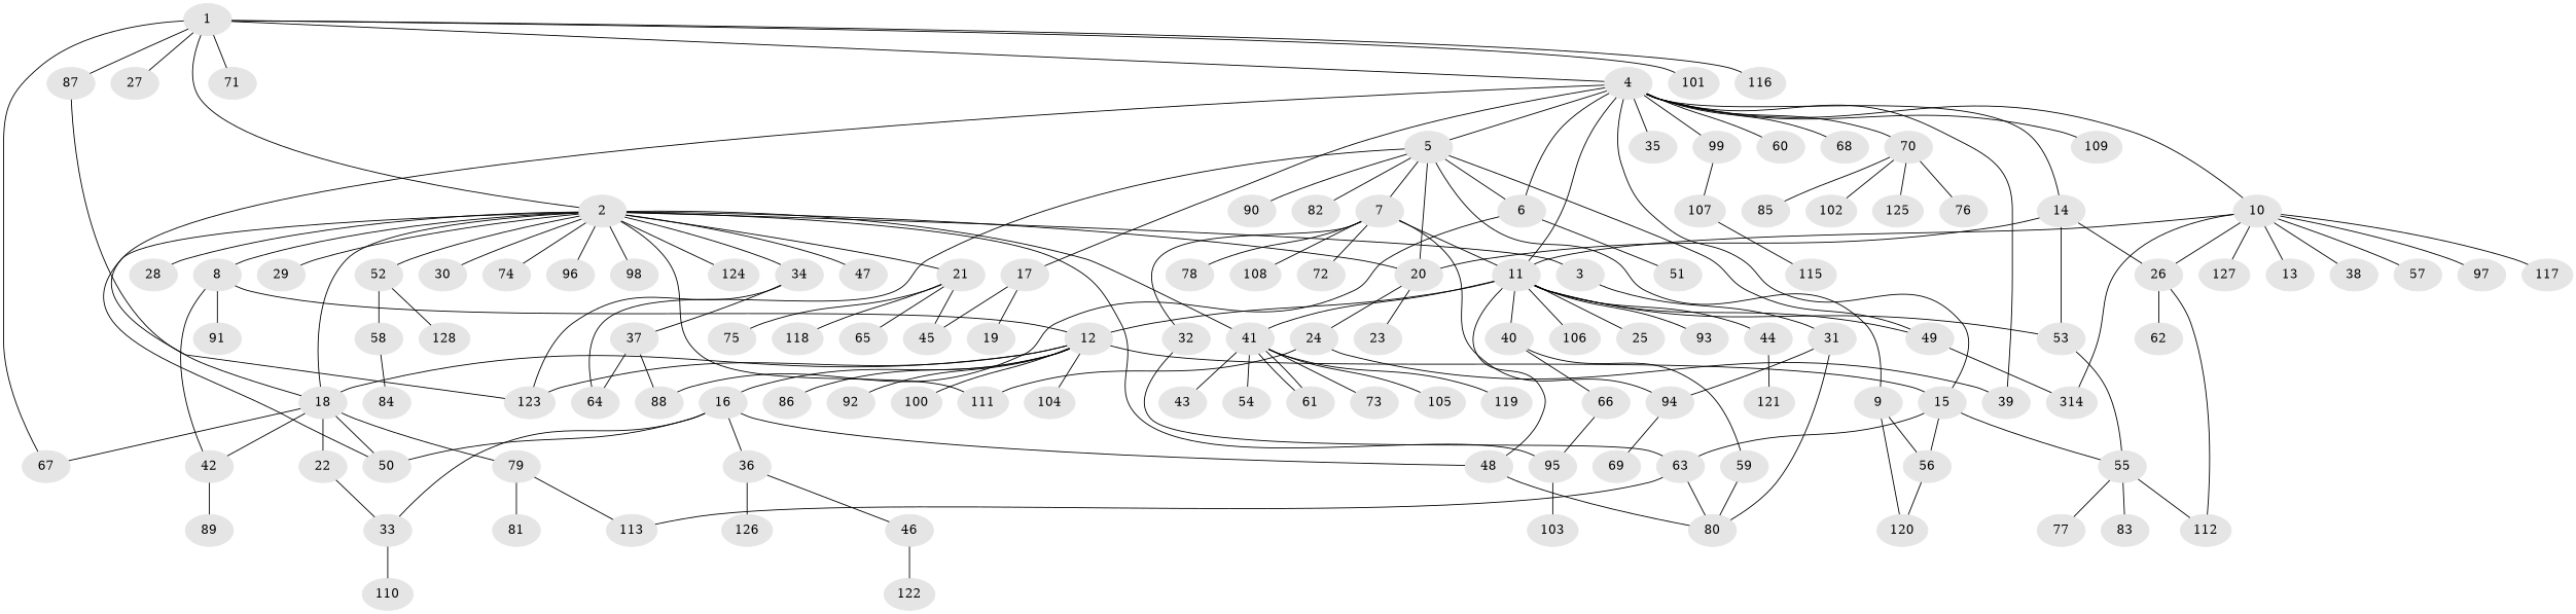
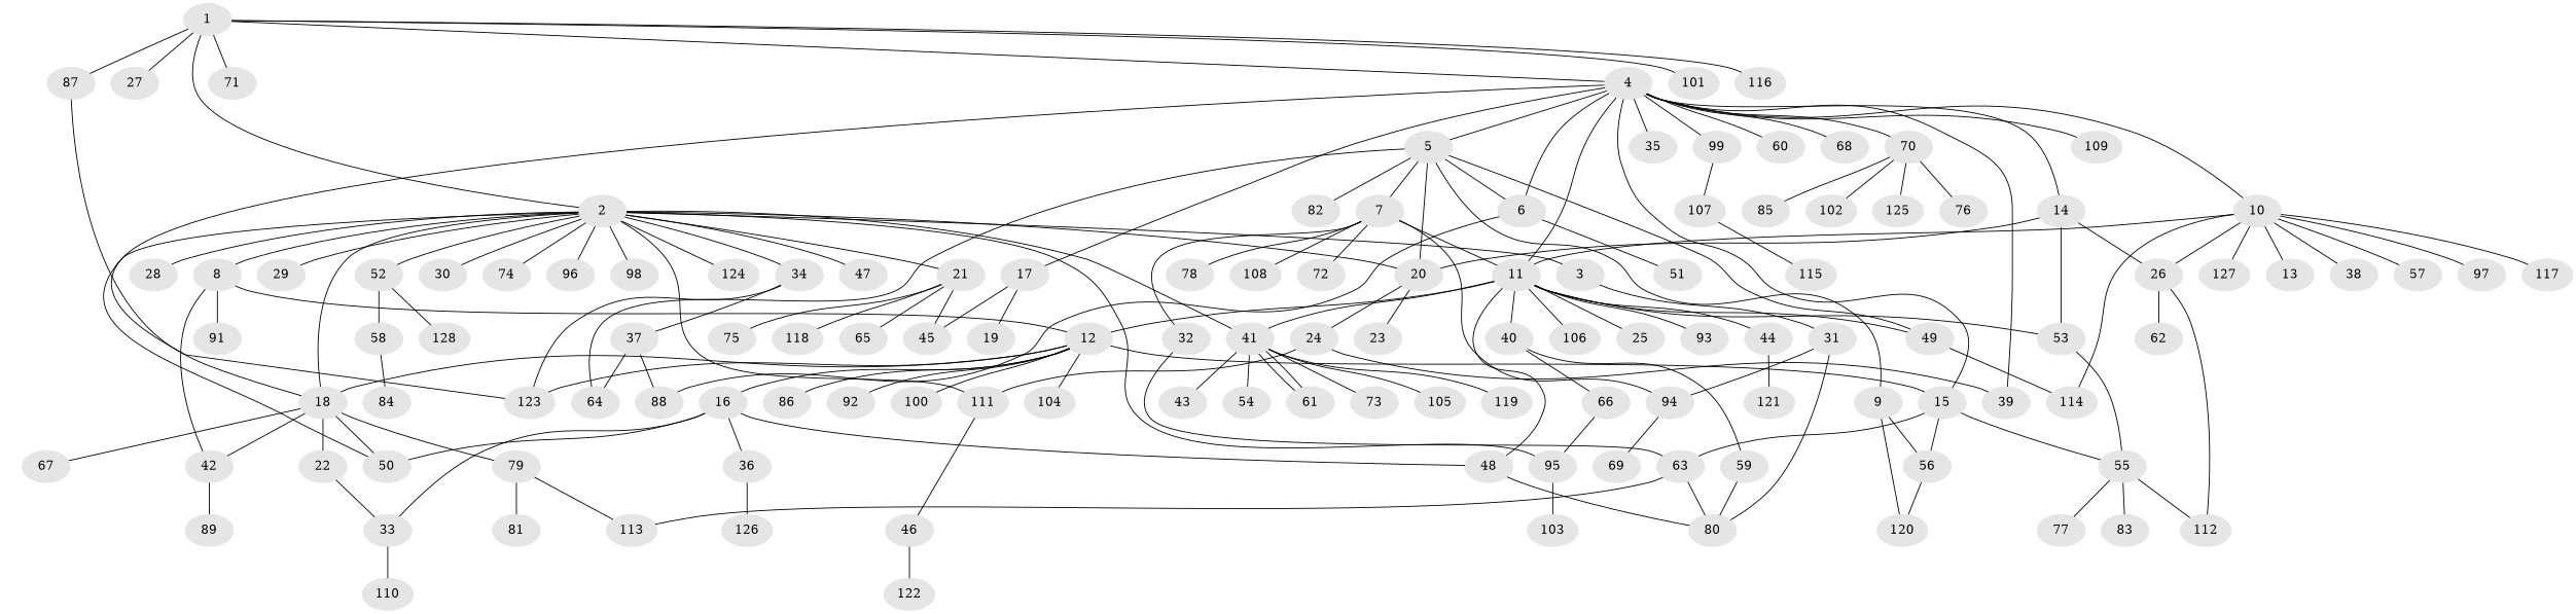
  graph {
    node [color=gray90 style=filled]
    1
    2
    4
    27
    67
    71
    87
    101
    116
    3
    8
    18
    20
    21
    28
    29
    30
    34
    41
    47
    50
    52
    74
    95
    96
    98
    111
    124
    5
    6
    10
    11
    14
    15
    17
    35
    39
    60
    68
    70
    99
    109
    123
    31
    12
    42
    91
    22
    79
    23
    24
    45
    65
    75
    118
    37
    43
    54
    61
    73
    105
    119
    58
    128
    103
    94
    80
    7
    9
    49
    64
    82
-   90
    51
    88
    13
    26
    38
    57
    97
-   114 [label=314]
+   114
    117
    127
    25
    40
    44
    48
    53
    93
    106
    56
    55
    63
    19
    76
    85
    102
    125
    107
    32
    72
    78
    108
    120
    69
    16
    86
    92
    100
    104
    89
    62
    112
    59
    66
    121
    33
    36
    77
    83
    113
    110
    46
    126
    81
    122
    84
    115
    1 -- 2
    1 -- 4
    1 -- 27
-   1 -- 67
    1 -- 71
    1 -- 87
    1 -- 101
    1 -- 116
    2 -- 3
    2 -- 8
    2 -- 18
    2 -- 20
    2 -- 21
    2 -- 28
    2 -- 29
    2 -- 30
    2 -- 34
    2 -- 41
    2 -- 47
    2 -- 50
    2 -- 52
    2 -- 74
    2 -- 95
    2 -- 96
    2 -- 98
    2 -- 111
    2 -- 124
    4 -- 18
    4 -- 5
    4 -- 6
    4 -- 10
    4 -- 11
    4 -- 14
    4 -- 15
    4 -- 17
    4 -- 35
    4 -- 39
    4 -- 60
    4 -- 68
    4 -- 70
    4 -- 99
    4 -- 109
    87 -- 123
    3 -- 31
    8 -- 12
    8 -- 42
    8 -- 91
    18 -- 67
    18 -- 50
    18 -- 42
    18 -- 22
    18 -- 79
    20 -- 23
    20 -- 24
    21 -- 45
    21 -- 65
    21 -- 75
    21 -- 118
    34 -- 123
    34 -- 37
    41 -- 43
    41 -- 54
    41 -- 61
    41 -- 61
    41 -- 73
    41 -- 105
    41 -- 119
    52 -- 58
    52 -- 128
    95 -- 103
    5 -- 20
    5 -- 6
    5 -- 7
    5 -- 9
    5 -- 49
    5 -- 64
    5 -- 82
-   5 -- 90
    6 -- 51
    6 -- 88
    10 -- 11
    10 -- 13
    10 -- 26
    10 -- 38
    10 -- 57
    10 -- 97
    10 -- 114
    10 -- 117
    10 -- 127
    11 -- 41
    11 -- 12
    11 -- 49
    11 -- 25
    11 -- 40
    11 -- 44
    11 -- 48
    11 -- 53
    11 -- 93
    11 -- 106
    14 -- 20
    14 -- 26
    14 -- 53
    15 -- 56
    15 -- 55
    15 -- 63
    17 -- 45
    17 -- 19
    70 -- 76
    70 -- 85
    70 -- 102
    70 -- 125
    99 -- 107
    31 -- 94
    31 -- 80
    12 -- 18
    12 -- 15
    12 -- 123
    12 -- 16
    12 -- 86
    12 -- 92
    12 -- 100
    12 -- 104
    42 -- 89
    22 -- 33
    79 -- 113
    79 -- 81
    24 -- 111
    24 -- 39
    37 -- 64
    37 -- 88
    58 -- 84
    94 -- 69
    7 -- 11
    7 -- 94
    7 -- 32
    7 -- 72
    7 -- 78
    7 -- 108
    9 -- 56
    9 -- 120
    49 -- 114
    26 -- 62
    26 -- 112
    40 -- 59
    40 -- 66
    44 -- 121
    48 -- 80
    53 -- 55
    56 -- 120
    55 -- 112
    55 -- 77
    55 -- 83
    63 -- 80
    63 -- 113
    107 -- 115
    32 -- 63
    16 -- 50
    16 -- 48
    16 -- 33
    16 -- 36
    59 -- 80
    66 -- 95
    33 -- 110
-   36 -- 46
+   111 -- 46
    36 -- 126
    46 -- 122
  }
